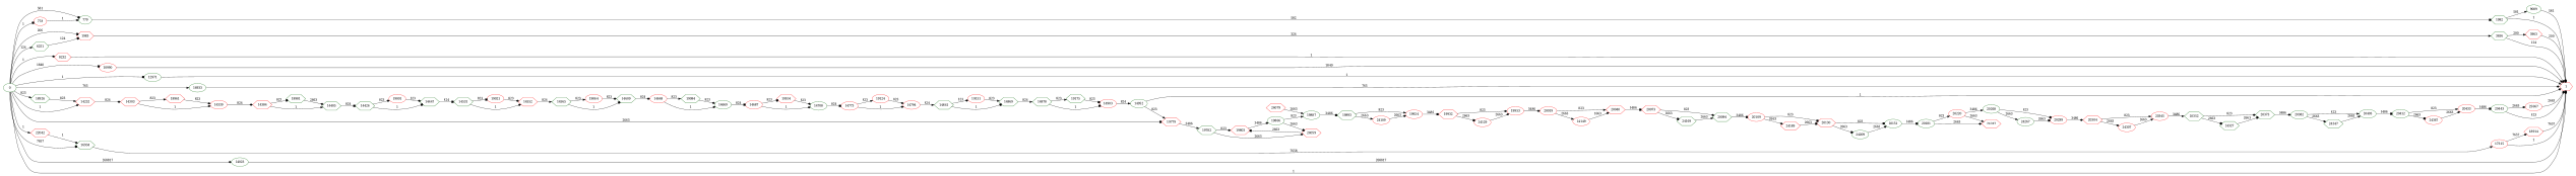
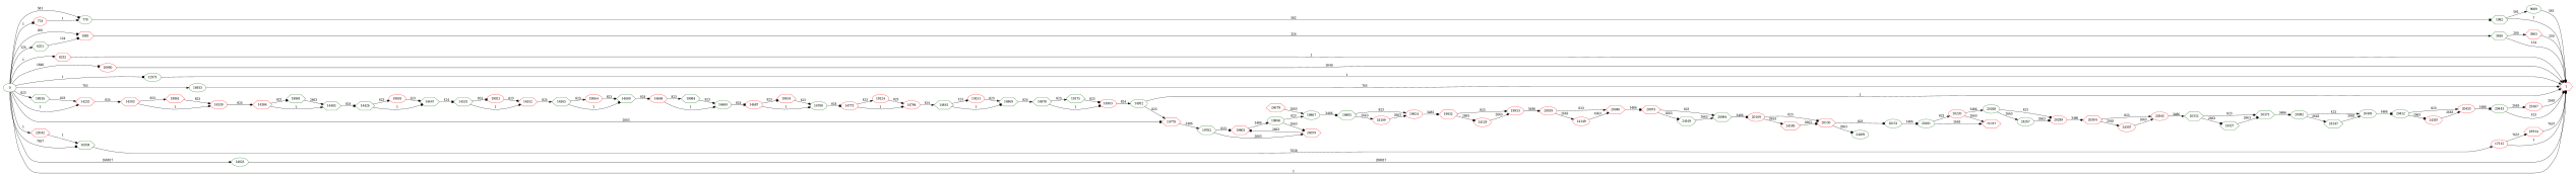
  digraph {
    fontname="Noto Serif"
    rankdir=LR
    node [color=red fontname="Noto Serif" shape=ellipse]
    edge [arrowhead=diamond fontname="Noto Serif"]
    779 [color=darkgreen]
    778
    1982 [color=darkgreen shape=hexagon]
    1 [shape=hexagon]
    9009 [color=darkgreen]
    1983 [shape=hexagon]
    3656 [color=darkgreen shape=hexagon]
    3963 [shape=hexagon]
    6251 [color=darkgreen shape=hexagon]
    8232 [shape=hexagon]
    10990
    12971 [color=darkgreen]
    14252 [shape=hexagon]
    14303 [shape=hexagon]
    14339
    18961 [shape=hexagon]
    14384 [shape=hexagon]
    14405 [color=darkgreen shape=hexagon]
    18981 [color=darkgreen shape=hexagon]
    14426 [color=darkgreen shape=hexagon]
    14447 [color=darkgreen shape=hexagon]
    19001
    14531 [color=darkgreen shape=hexagon]
    14552 [shape=hexagon]
    19021
    14565 [color=darkgreen shape=hexagon]
    14609 [color=darkgreen shape=hexagon]
    19064
    14648
    14669 [color=darkgreen]
    19084 [color=darkgreen shape=hexagon]
    14687
    14708 [color=darkgreen]
    19104 [shape=hexagon]
    14773
    14794
    19124
    14841 [color=darkgreen shape=hexagon]
    14869 [color=darkgreen shape=hexagon]
    19151
    14878 [color=darkgreen shape=hexagon]
    14903
    19175 [color=darkgreen shape=hexagon]
    14952 [color=darkgreen]
    19779 [shape=hexagon]
    19782 [color=darkgreen shape=hexagon]
    19803 [shape=hexagon]
    24059 [shape=hexagon]
    16933 [color=darkgreen]
    16934 [color=darkgreen shape=hexagon]
    17315
    18914 [shape=hexagon]
    18926 [color=darkgreen shape=hexagon]
    19866 [color=darkgreen]
    19887 [color=darkgreen]
    19893 [color=darkgreen shape=hexagon]
    24079 [shape=hexagon]
    19924
    24109
    19932 [shape=hexagon]
    19953
    24129
    20019
    20040 [shape=hexagon]
    24149
    20073 [shape=hexagon]
    20094 [color=darkgreen shape=hexagon]
    24169 [color=darkgreen shape=hexagon]
    20109
    20130 [shape=hexagon]
    24189 [shape=hexagon]
    20151 [color=darkgreen]
    24209 [color=darkgreen]
    20181 [color=darkgreen]
    20220
    24247 [shape=hexagon]
    20268 [color=darkgreen]
    20289
    24267 [color=darkgreen]
    20304 [shape=hexagon]
    20345
    24307
    20352 [color=darkgreen shape=hexagon]
    20373 [color=darkgreen shape=hexagon]
    24327 [color=darkgreen shape=hexagon]
    20382 [color=darkgreen]
    20403 [color=darkgreen]
    24347 [color=darkgreen shape=hexagon]
    20412 [color=darkgreen]
    20433
    24367
    20443 [color=darkgreen]
    25667
    22042 [shape=hexagon]
    24023 [color=darkgreen]
    0 [color=darkgreen]
    779 -> 1982 [arrowhead=box label=582]
    778 -> 779 [label=1]
    1982 -> 1 [arrowhead=normal label=1]
    1982 -> 9009 [arrowhead=normal label=581]
    9009 -> 1 [arrowhead=box label=581]
    1983 -> 3656 [arrowhead=normal label=324]
    3656 -> 1 [label=124]
    3656 -> 3963 [arrowhead=normal label=200]
    3963 -> 1 [label=200]
    6251 -> 1983 [arrowhead=box label=124]
    8232 -> 1 [arrowhead=box label=1]
    10990 -> 1 [label=1840]
    12971 -> 1 [arrowhead=normal label=1]
    14252 -> 14303 [label=824]
    14303 -> 14339 [label=1]
    14303 -> 18961 [arrowhead=normal label=823]
    14339 -> 14384 [label=824]
    18961 -> 14339 [label=823]
    14384 -> 14405 [arrowhead=normal label=1]
    14384 -> 18981 [arrowhead=box label=823]
    14405 -> 14426 [arrowhead=box label=824]
    18981 -> 14405 [label=2663]
    14426 -> 14447 [arrowhead=box label=1]
    14426 -> 19001 [label=823]
    14447 -> 14531 [arrowhead=box label=824]
    19001 -> 14447 [label=823]
    14531 -> 14552 [label=1]
    14531 -> 19021 [arrowhead=box label=823]
    14552 -> 14565 [arrowhead=normal label=824]
    19021 -> 14552 [label=823]
    14565 -> 14609 [arrowhead=box label=1]
    14565 -> 19064 [arrowhead=normal label=823]
    14609 -> 14648 [label=824]
    19064 -> 14609 [label=823]
    14648 -> 14669 [label=1]
    14648 -> 19084 [arrowhead=normal label=823]
    14669 -> 14687 [arrowhead=box label=824]
    19084 -> 14669 [label=823]
    14687 -> 14708 [label=1]
    14687 -> 19104 [arrowhead=box label=823]
    14708 -> 14773 [arrowhead=box label=824]
    19104 -> 14708 [label=823]
    14773 -> 14794 [label=1]
    14773 -> 19124 [arrowhead=normal label=823]
    14794 -> 14841 [arrowhead=normal label=824]
    19124 -> 14794 [label=823]
    14841 -> 14869 [arrowhead=box label=1]
    14841 -> 19151 [label=823]
    14869 -> 14878 [arrowhead=normal label=824]
    19151 -> 14869 [arrowhead=normal label=823]
    14878 -> 14903 [arrowhead=box label=1]
    14878 -> 19175 [arrowhead=normal label=823]
    14903 -> 14952 [arrowhead=normal label=824]
    19175 -> 14903 [arrowhead=box label=823]
    14952 -> 1 [label=1]
    14952 -> 19779 [arrowhead=normal label=823]
    19779 -> 19782 [arrowhead=normal label=3486]
-   19782 -> 19803 [label=823]
+   19782 -> 19803 [arrowhead=box label=823]
    19782 -> 24059 [label=2663]
    19803 -> 19866 [label=3486]
    24059 -> 19803 [arrowhead=box label=2663]
    16933 -> 1 [label=765]
    16934 -> 17315 [arrowhead=normal label=7658]
    17315 -> 1 [arrowhead=normal label=1]
    17315 -> 18914 [label=7657]
    18914 -> 1 [arrowhead=box label=7657]
    18926 -> 14252 [arrowhead=normal label=823]
    19866 -> 24059 [arrowhead=box label=2663]
    19866 -> 19887 [arrowhead=normal label=823]
    19887 -> 19893 [arrowhead=box label=3486]
    19893 -> 19924 [arrowhead=normal label=823]
    19893 -> 24109 [arrowhead=normal label=2663]
    24079 -> 19887 [arrowhead=normal label=2663]
    19924 -> 19932 [arrowhead=box label=3486]
    24109 -> 19924 [label=2663]
    19932 -> 19953 [label=823]
    19932 -> 24129 [arrowhead=box label=2663]
    19953 -> 20019 [label=3486]
    24129 -> 19953 [label=2663]
    20019 -> 20040 [arrowhead=normal label=823]
    20019 -> 24149 [arrowhead=normal label=2663]
    20040 -> 20073 [arrowhead=box label=3486]
    24149 -> 20040 [label=1663]
    20073 -> 20094 [label=823]
    20073 -> 24169 [arrowhead=box label=2663]
    20094 -> 20109 [arrowhead=box label=3486]
    24169 -> 20094 [arrowhead=normal label=2663]
    20109 -> 20130 [arrowhead=box label=823]
    20109 -> 24189 [label=2663]
    20130 -> 20151 [arrowhead=box label=823]
    20130 -> 24209 [arrowhead=box label=2663]
    24189 -> 20130 [arrowhead=box label=2663]
    20151 -> 20181 [arrowhead=box label=3486]
-   24209 -> 20151 [label=2663]
    20181 -> 20220 [arrowhead=normal label=823]
    20181 -> 24247 [label=2663]
    20220 -> 24247 [arrowhead=normal label=2663]
    20220 -> 20268 [arrowhead=normal label=3486]
    20268 -> 20289 [arrowhead=box label=823]
    20268 -> 24267 [arrowhead=normal label=2663]
    20289 -> 20304 [label=3486]
    24267 -> 20289 [arrowhead=box label=2663]
    20304 -> 20345 [arrowhead=normal label=823]
    20304 -> 24307 [label=2663]
    20345 -> 20352 [arrowhead=normal label=3486]
    24307 -> 20345 [arrowhead=normal label=2663]
    20352 -> 20373 [label=823]
    20352 -> 24327 [arrowhead=box label=2663]
    20373 -> 20382 [label=3486]
    24327 -> 20373 [arrowhead=box label=2663]
    20382 -> 20403 [arrowhead=normal label=823]
    20382 -> 24347 [label=2663]
    20403 -> 20412 [arrowhead=box label=3486]
    24347 -> 20403 [arrowhead=normal label=2663]
    20412 -> 20433 [arrowhead=normal label=823]
    20412 -> 24367 [arrowhead=box label=2663]
    20433 -> 20443 [arrowhead=box label=3486]
    24367 -> 20433 [label=2663]
    20443 -> 1 [label=823]
    20443 -> 25667 [label=2663]
    25667 -> 1 [label=2663]
    22042 -> 16934 [label=1]
    24023 -> 1 [label=268817]
    0 -> 779 [arrowhead=box label=581]
    0 -> 778 [arrowhead=box label=1]
    0 -> 1 [label=1]
    0 -> 1983 [arrowhead=box label=200]
    0 -> 6251 [arrowhead=normal label=124]
    0 -> 8232 [label=1]
    0 -> 10990 [arrowhead=box label=1840]
    0 -> 12971 [arrowhead=box label=1]
    0 -> 14252 [label=1]
    0 -> 19779 [arrowhead=box label=2663]
    0 -> 16933 [arrowhead=normal label=765]
    0 -> 16934 [arrowhead=box label=7657]
    0 -> 18926 [arrowhead=normal label=823]
    0 -> 22042 [arrowhead=normal label=1]
    0 -> 24023 [label=268817]
  }
